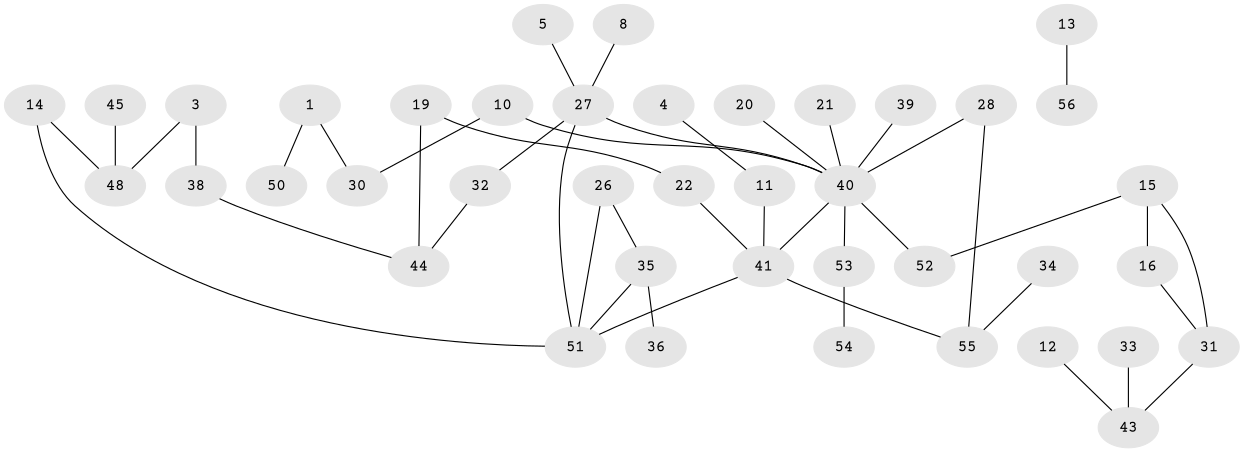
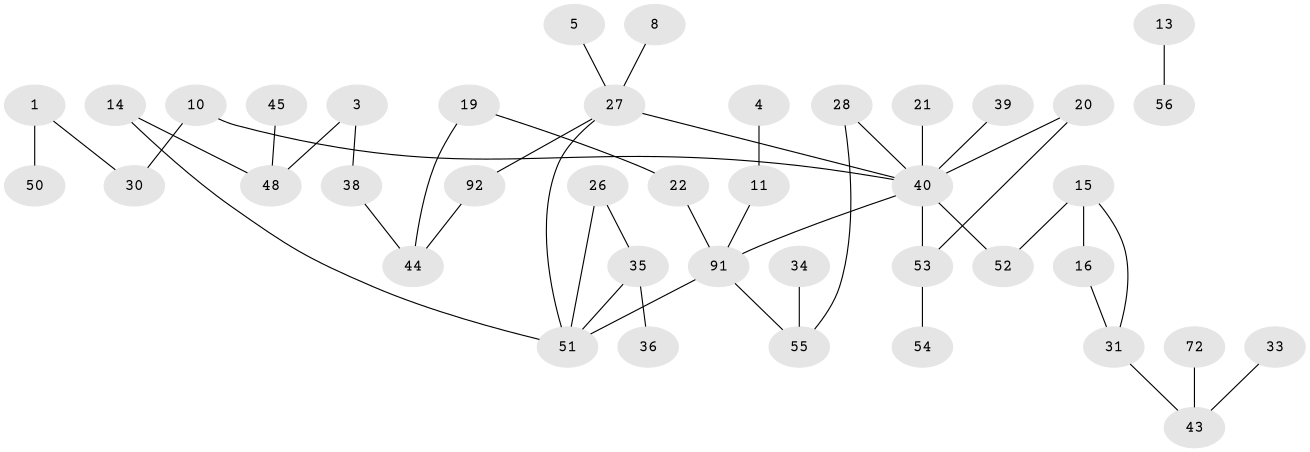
  graph {
    fontname="Courier Prime"
    node [color=gray90 fontname="Courier Prime" style=filled]
    edge [fontname="Courier Prime" weight=1.0]
    1
    30
    50
    3
    38
    48
    44
    4
    11
-   41
+   41 [label=91]
    5
    27
    40
    51
-   32
+   32 [label=92]
    8
    10
    22
    52
    53
    55
-   12
+   12 [label=72]
    43
    13
    56
    14
    15
    16
    31
    19
    20
    54
    21
    26
    35
    36
    28
    33
    34
    39
    45
    1 -- 30
    1 -- 50
    3 -- 38
    3 -- 48
    38 -- 44
    4 -- 11
    11 -- 41
    41 -- 51
    41 -- 55
    5 -- 27
    27 -- 40 [weight=2.0]
    27 -- 51
    27 -- 32
    40 -- 41
    40 -- 52
    40 -- 53
    32 -- 44
    8 -- 27
    10 -- 30
    10 -- 40
    22 -- 41
    53 -- 54
    12 -- 43
    13 -- 56
    14 -- 48
    14 -- 51
    15 -- 52
    15 -- 16
    15 -- 31
    16 -- 31
    31 -- 43
    19 -- 44
    19 -- 22
    20 -- 40
+   20 -- 53
    21 -- 40
    26 -- 51
    26 -- 35
    35 -- 51
    35 -- 36
    28 -- 40 [weight=2.0]
    28 -- 55
    33 -- 43
    34 -- 55
    39 -- 40
    45 -- 48
  }
